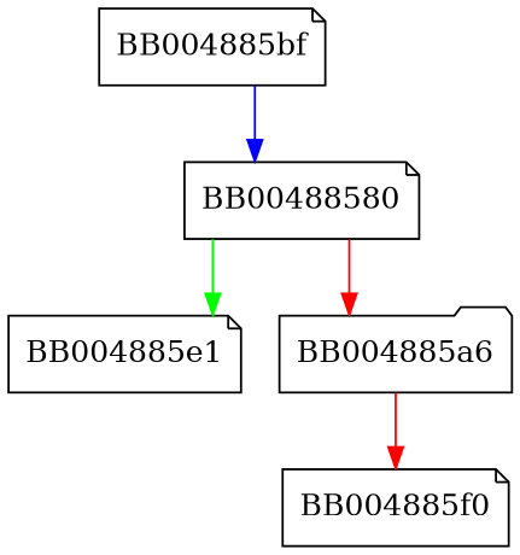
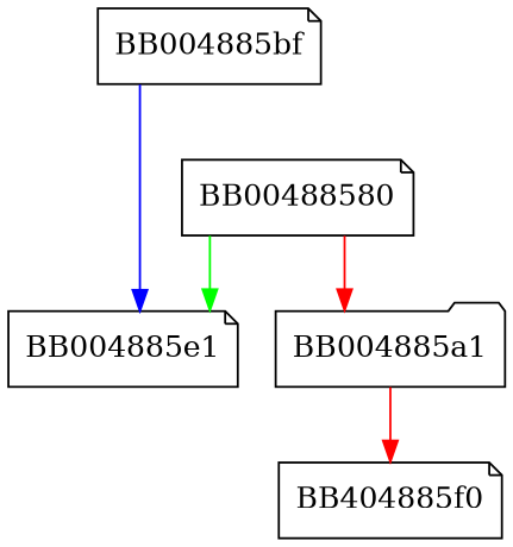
  digraph {
    splines=ortho
    node [shape=note]
    edge [color=red]
    BB00488580
    BB004885e1
-   BB004885a6 [shape=folder]
-   BB004885f0
+   BB004885a6 [shape=folder label=BB004885a1]
+   BB004885f0 [label=BB404885f0]
    BB004885bf
    BB00488580 -> BB004885e1 [color=green]
    BB00488580 -> BB004885a6
    BB004885a6 -> BB004885f0
-   BB004885bf -> BB00488580 [color=blue]
+   BB004885bf -> BB004885e1 [color=blue]
  }
